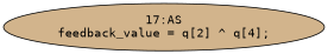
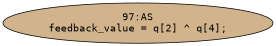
  strict digraph {
    fontname="DejaVu Sans Mono"
-   n1 [ast="<pyverilog.vparser.ast.Assign object at 0x7f4811b18a50>" def_var="['feedback_value']" fillcolor=tan label="17:AS\nfeedback_value = q[2] ^ q[4];" statements="[]" style=filled typ=Assign use_var="['q', 'q']" fontname="DejaVu Sans Mono"]
+   n1 [ast="<pyverilog.vparser.ast.Assign object at 0x7f4811b18a50>" def_var="['feedback_value']" fillcolor=tan label="97:AS\nfeedback_value = q[2] ^ q[4];" statements="[]" style=filled typ=Assign use_var="['q', 'q']" fontname="DejaVu Sans Mono"]
  }
